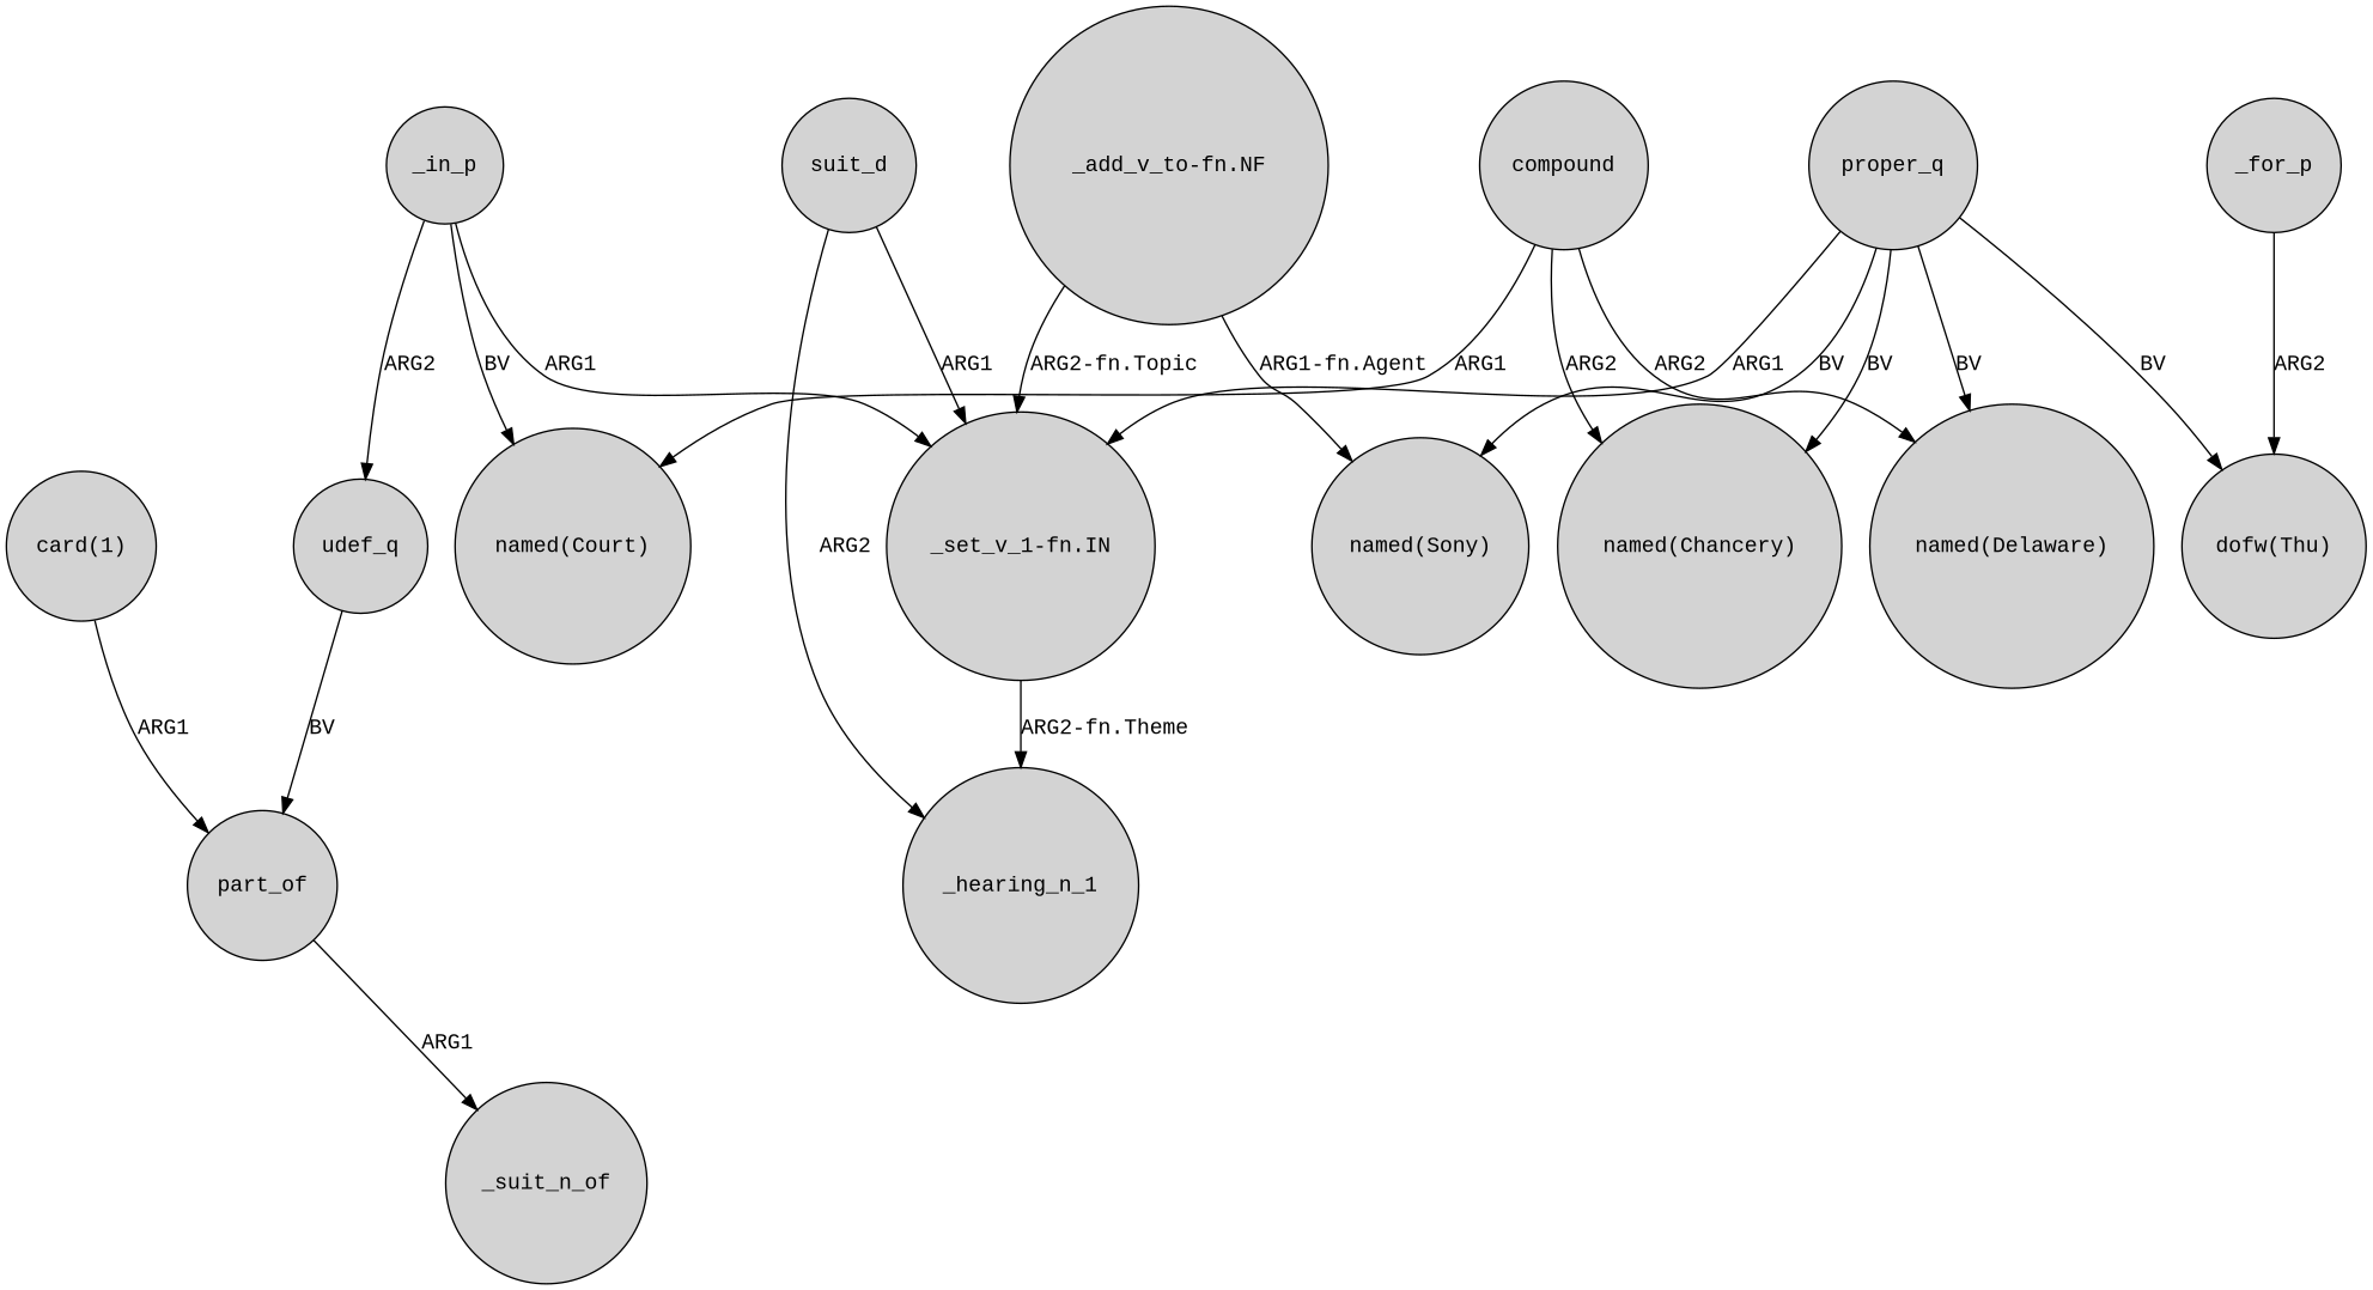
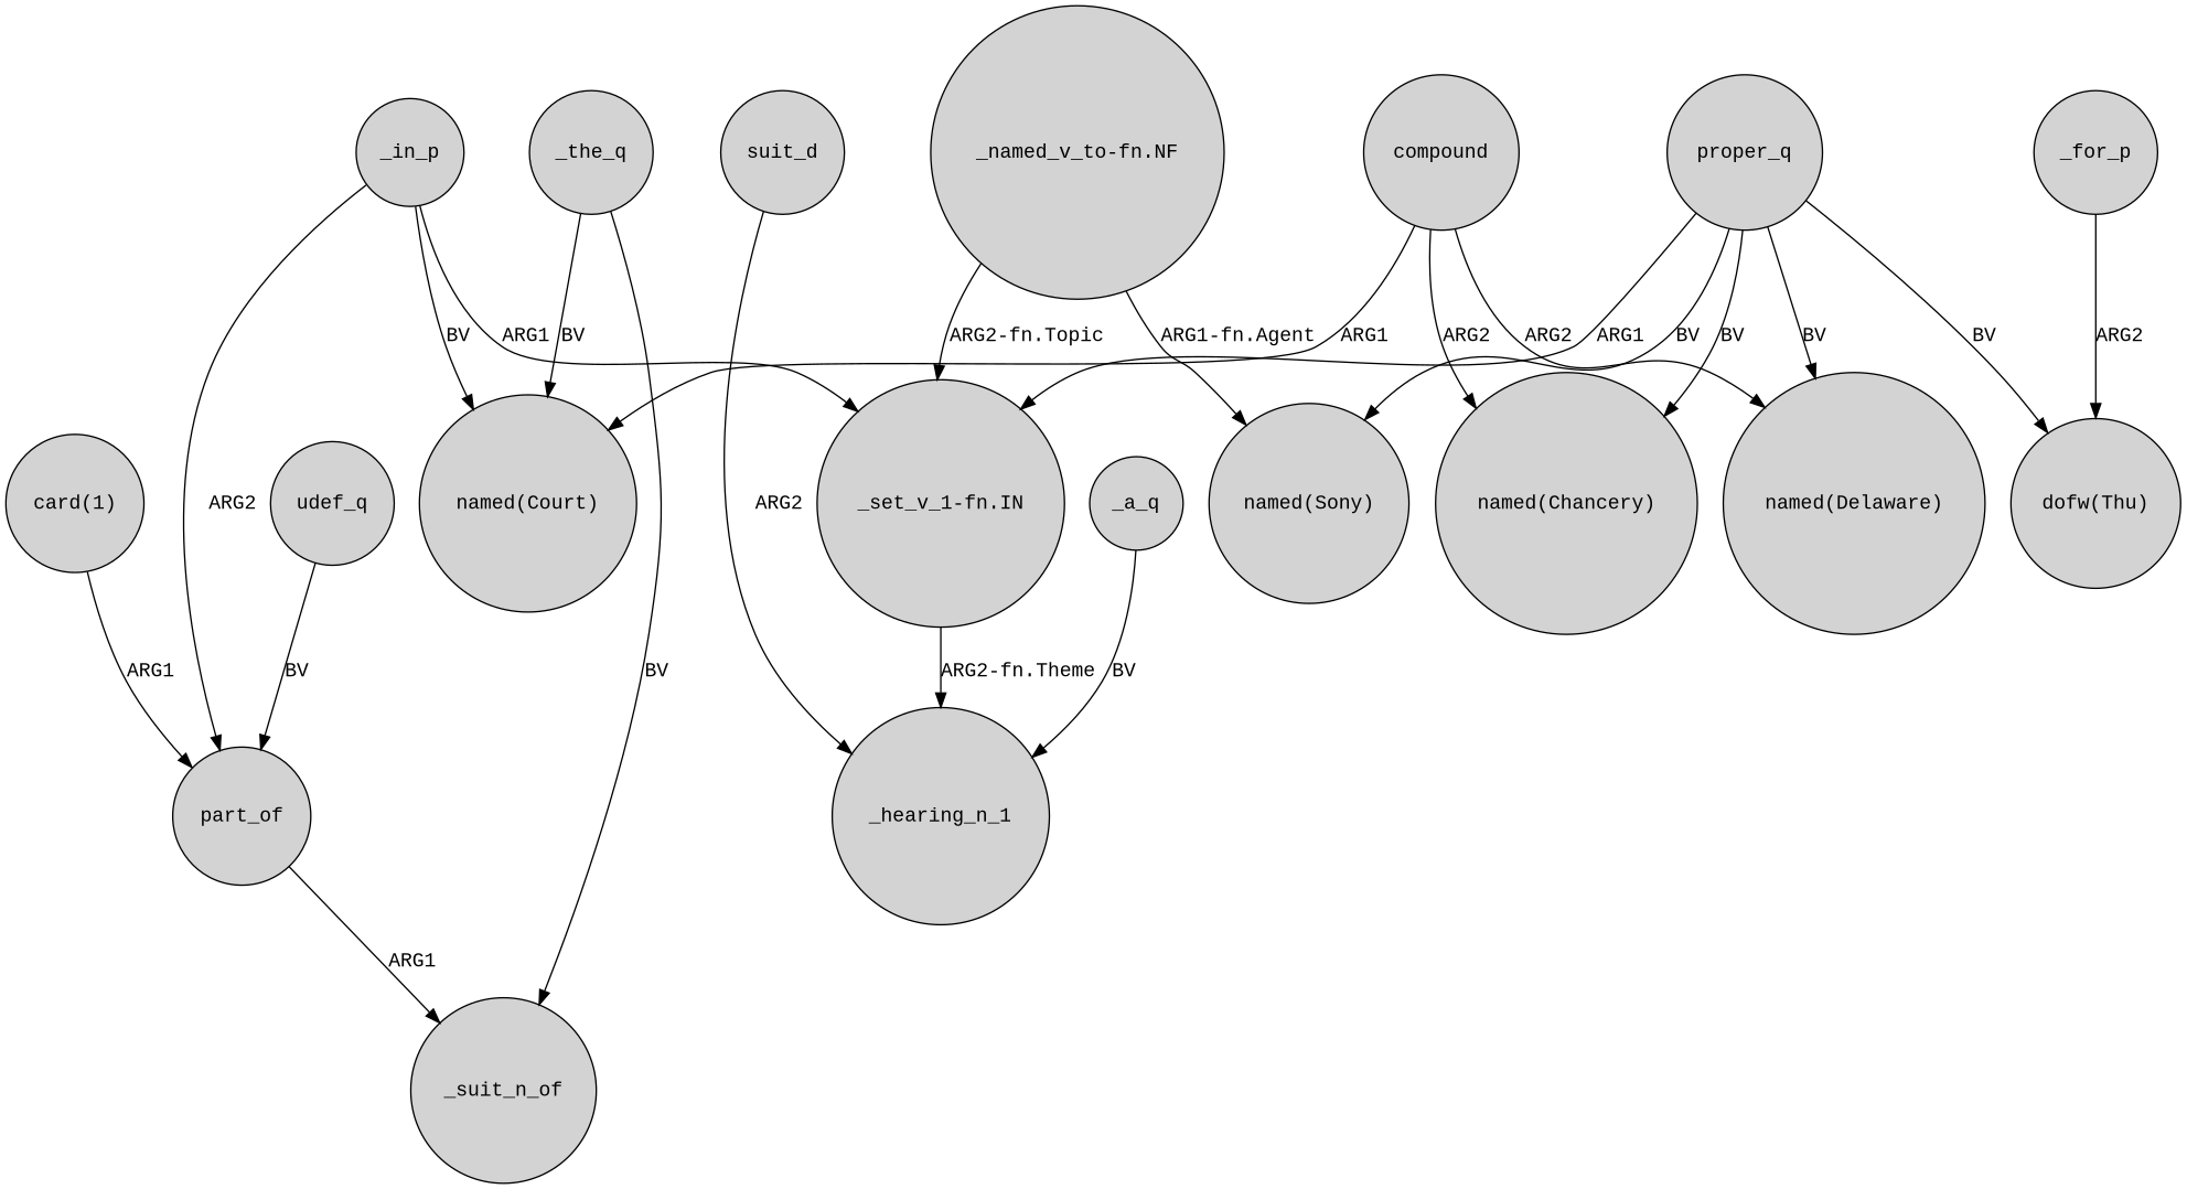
  digraph {
    fontname="Liberation Mono"
    node [fontname="Liberation Mono" shape=circle style=filled]
    edge [fontname="Liberation Mono"]
    part_of
    _suit_n_of
    udef_q
-   "_add_v_to-fn.NF"
+   "_add_v_to-fn.NF" [label="_named_v_to-fn.NF"]
    "_set_v_1-fn.IN"
    "named(Sony)"
    _hearing_n_1
+   _the_q
    "named(Court)"
+   _a_q
    proper_q
    "named(Chancery)"
    "dofw(Thu)"
    "named(Delaware)"
    _in_p
    _for_p
    compound
    "card(1)"
    n19 [label=suit_d]
    part_of -> _suit_n_of [label=ARG1]
    udef_q -> part_of [label=BV]
    "_add_v_to-fn.NF" -> "_set_v_1-fn.IN" [label="ARG2-fn.Topic"]
    "_add_v_to-fn.NF" -> "named(Sony)" [label="ARG1-fn.Agent"]
    "_set_v_1-fn.IN" -> _hearing_n_1 [label="ARG2-fn.Theme"]
+   _the_q -> _suit_n_of [label=BV]
+   _the_q -> "named(Court)" [label=BV]
+   _a_q -> _hearing_n_1 [label=BV]
    proper_q -> "_set_v_1-fn.IN" [label=ARG1]
    proper_q -> "named(Sony)" [label=BV]
    proper_q -> "named(Chancery)" [label=BV]
    proper_q -> "dofw(Thu)" [label=BV]
    proper_q -> "named(Delaware)" [label=BV]
-   _in_p -> udef_q [label=ARG2]
+   _in_p -> part_of [label=ARG2]
    _in_p -> "_set_v_1-fn.IN" [label=ARG1]
    _in_p -> "named(Court)" [label=BV]
    _for_p -> "dofw(Thu)" [label=ARG2]
    compound -> "named(Court)" [label=ARG1]
    compound -> "named(Chancery)" [label=ARG2]
    compound -> "named(Delaware)" [label=ARG2]
    "card(1)" -> part_of [label=ARG1]
-   n19 -> "_set_v_1-fn.IN" [label=ARG1]
    n19 -> _hearing_n_1 [label=ARG2]
  }
